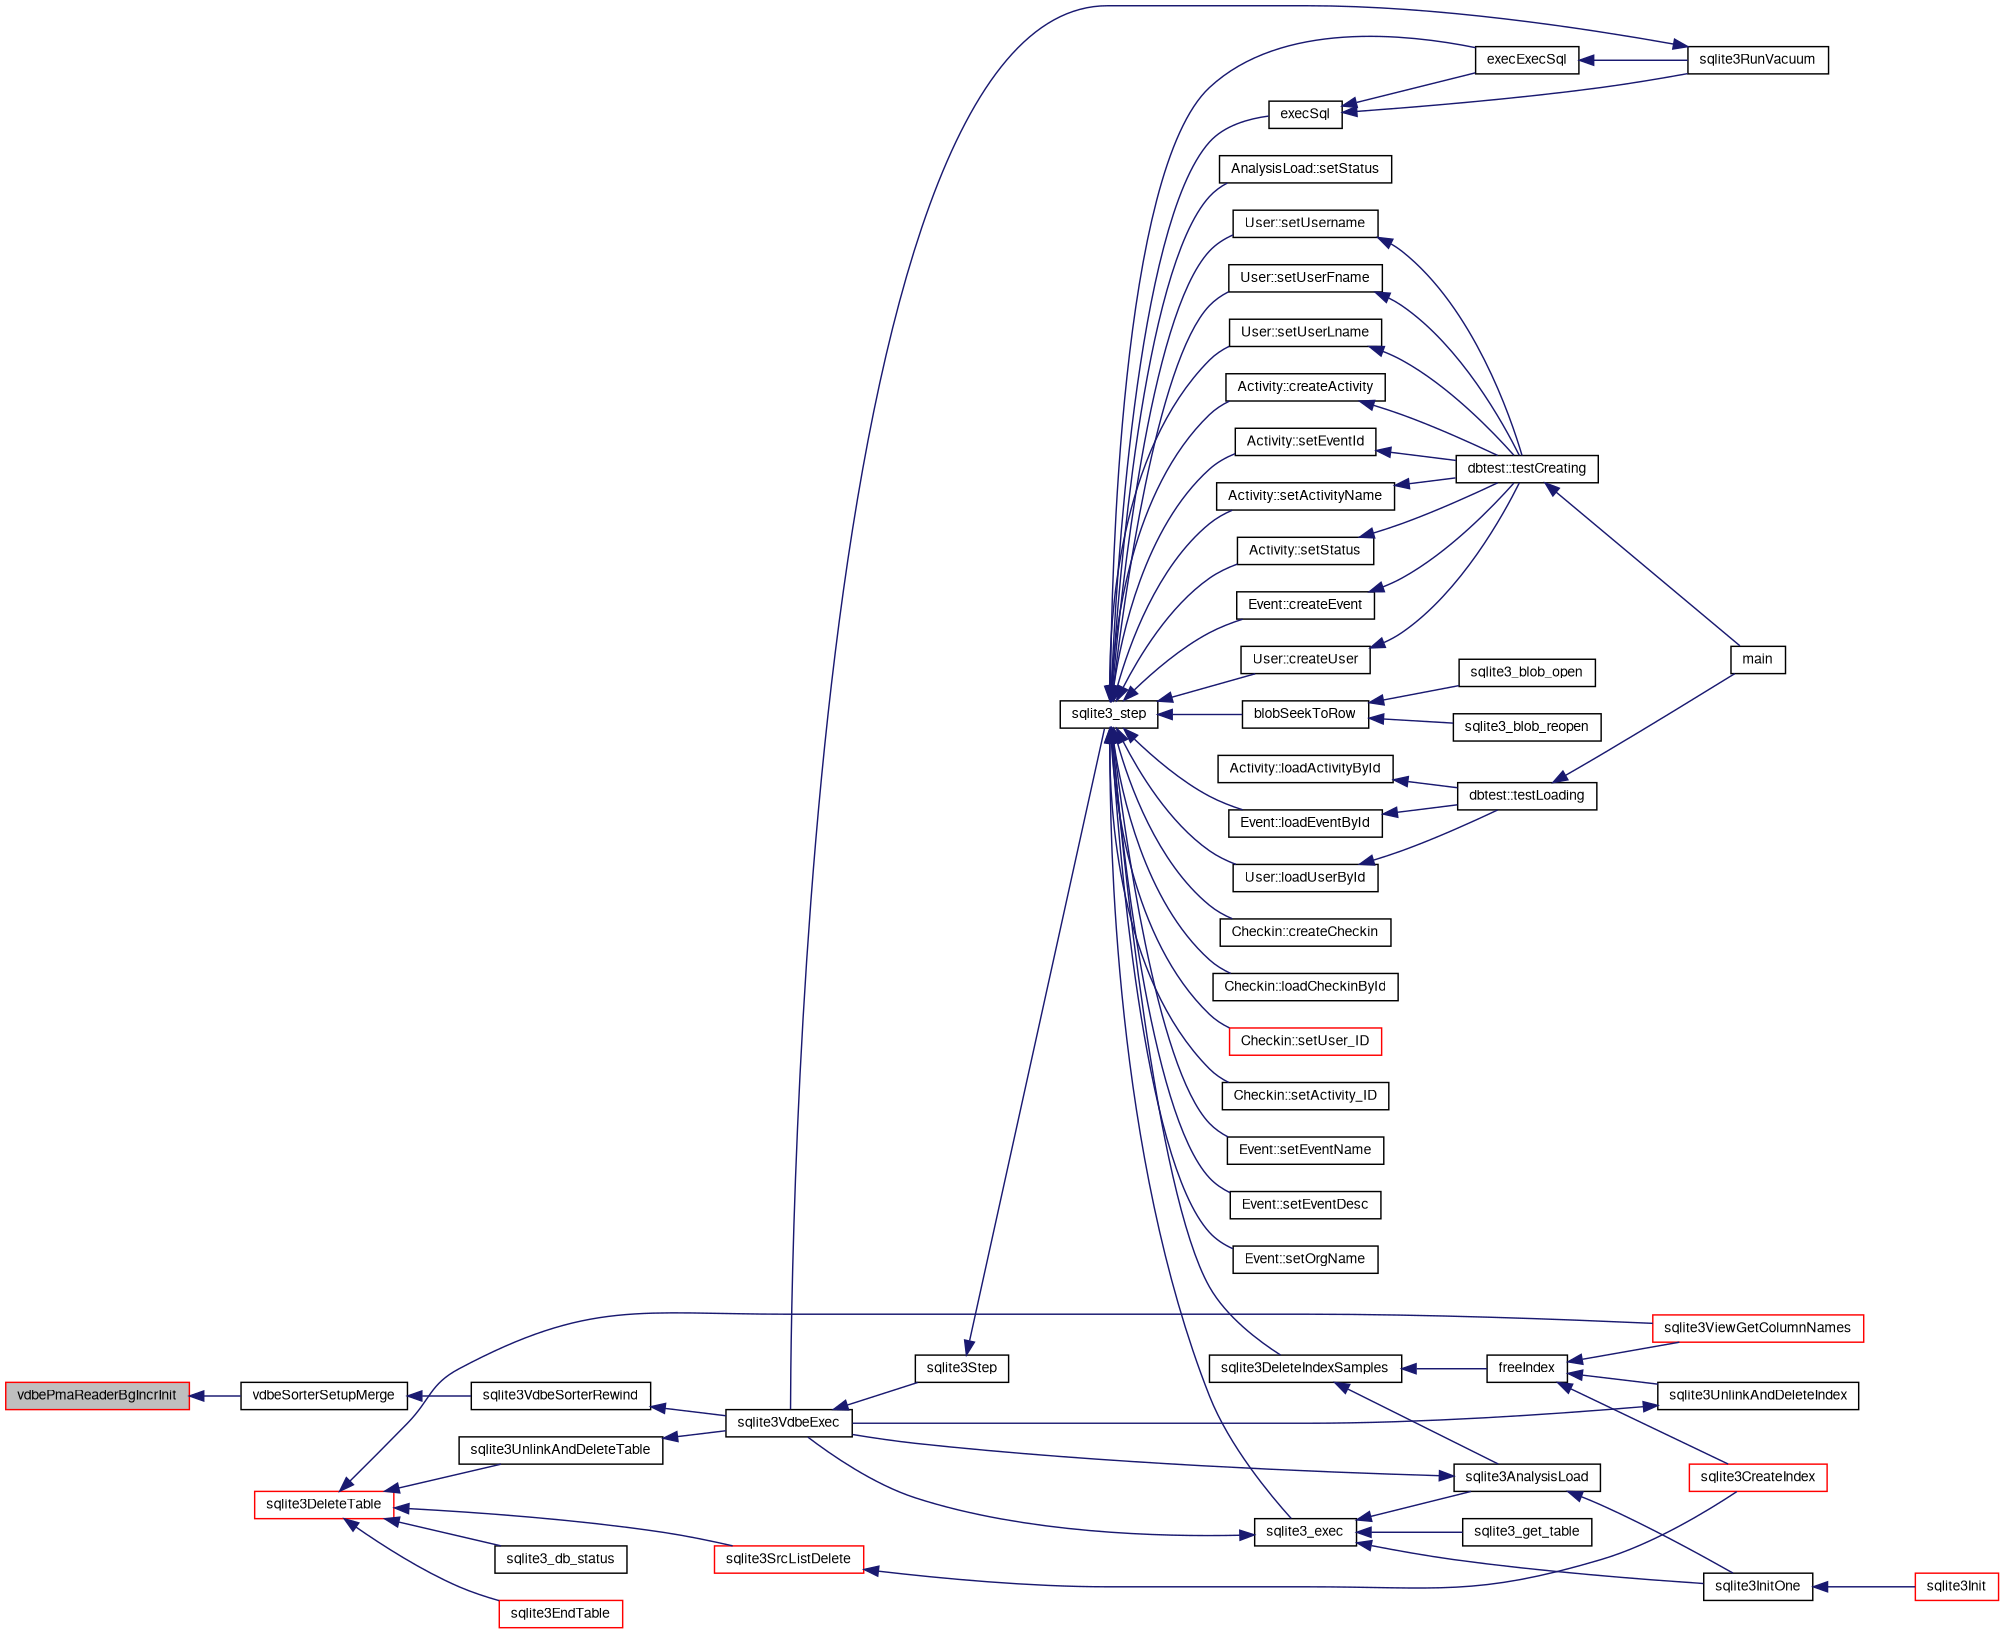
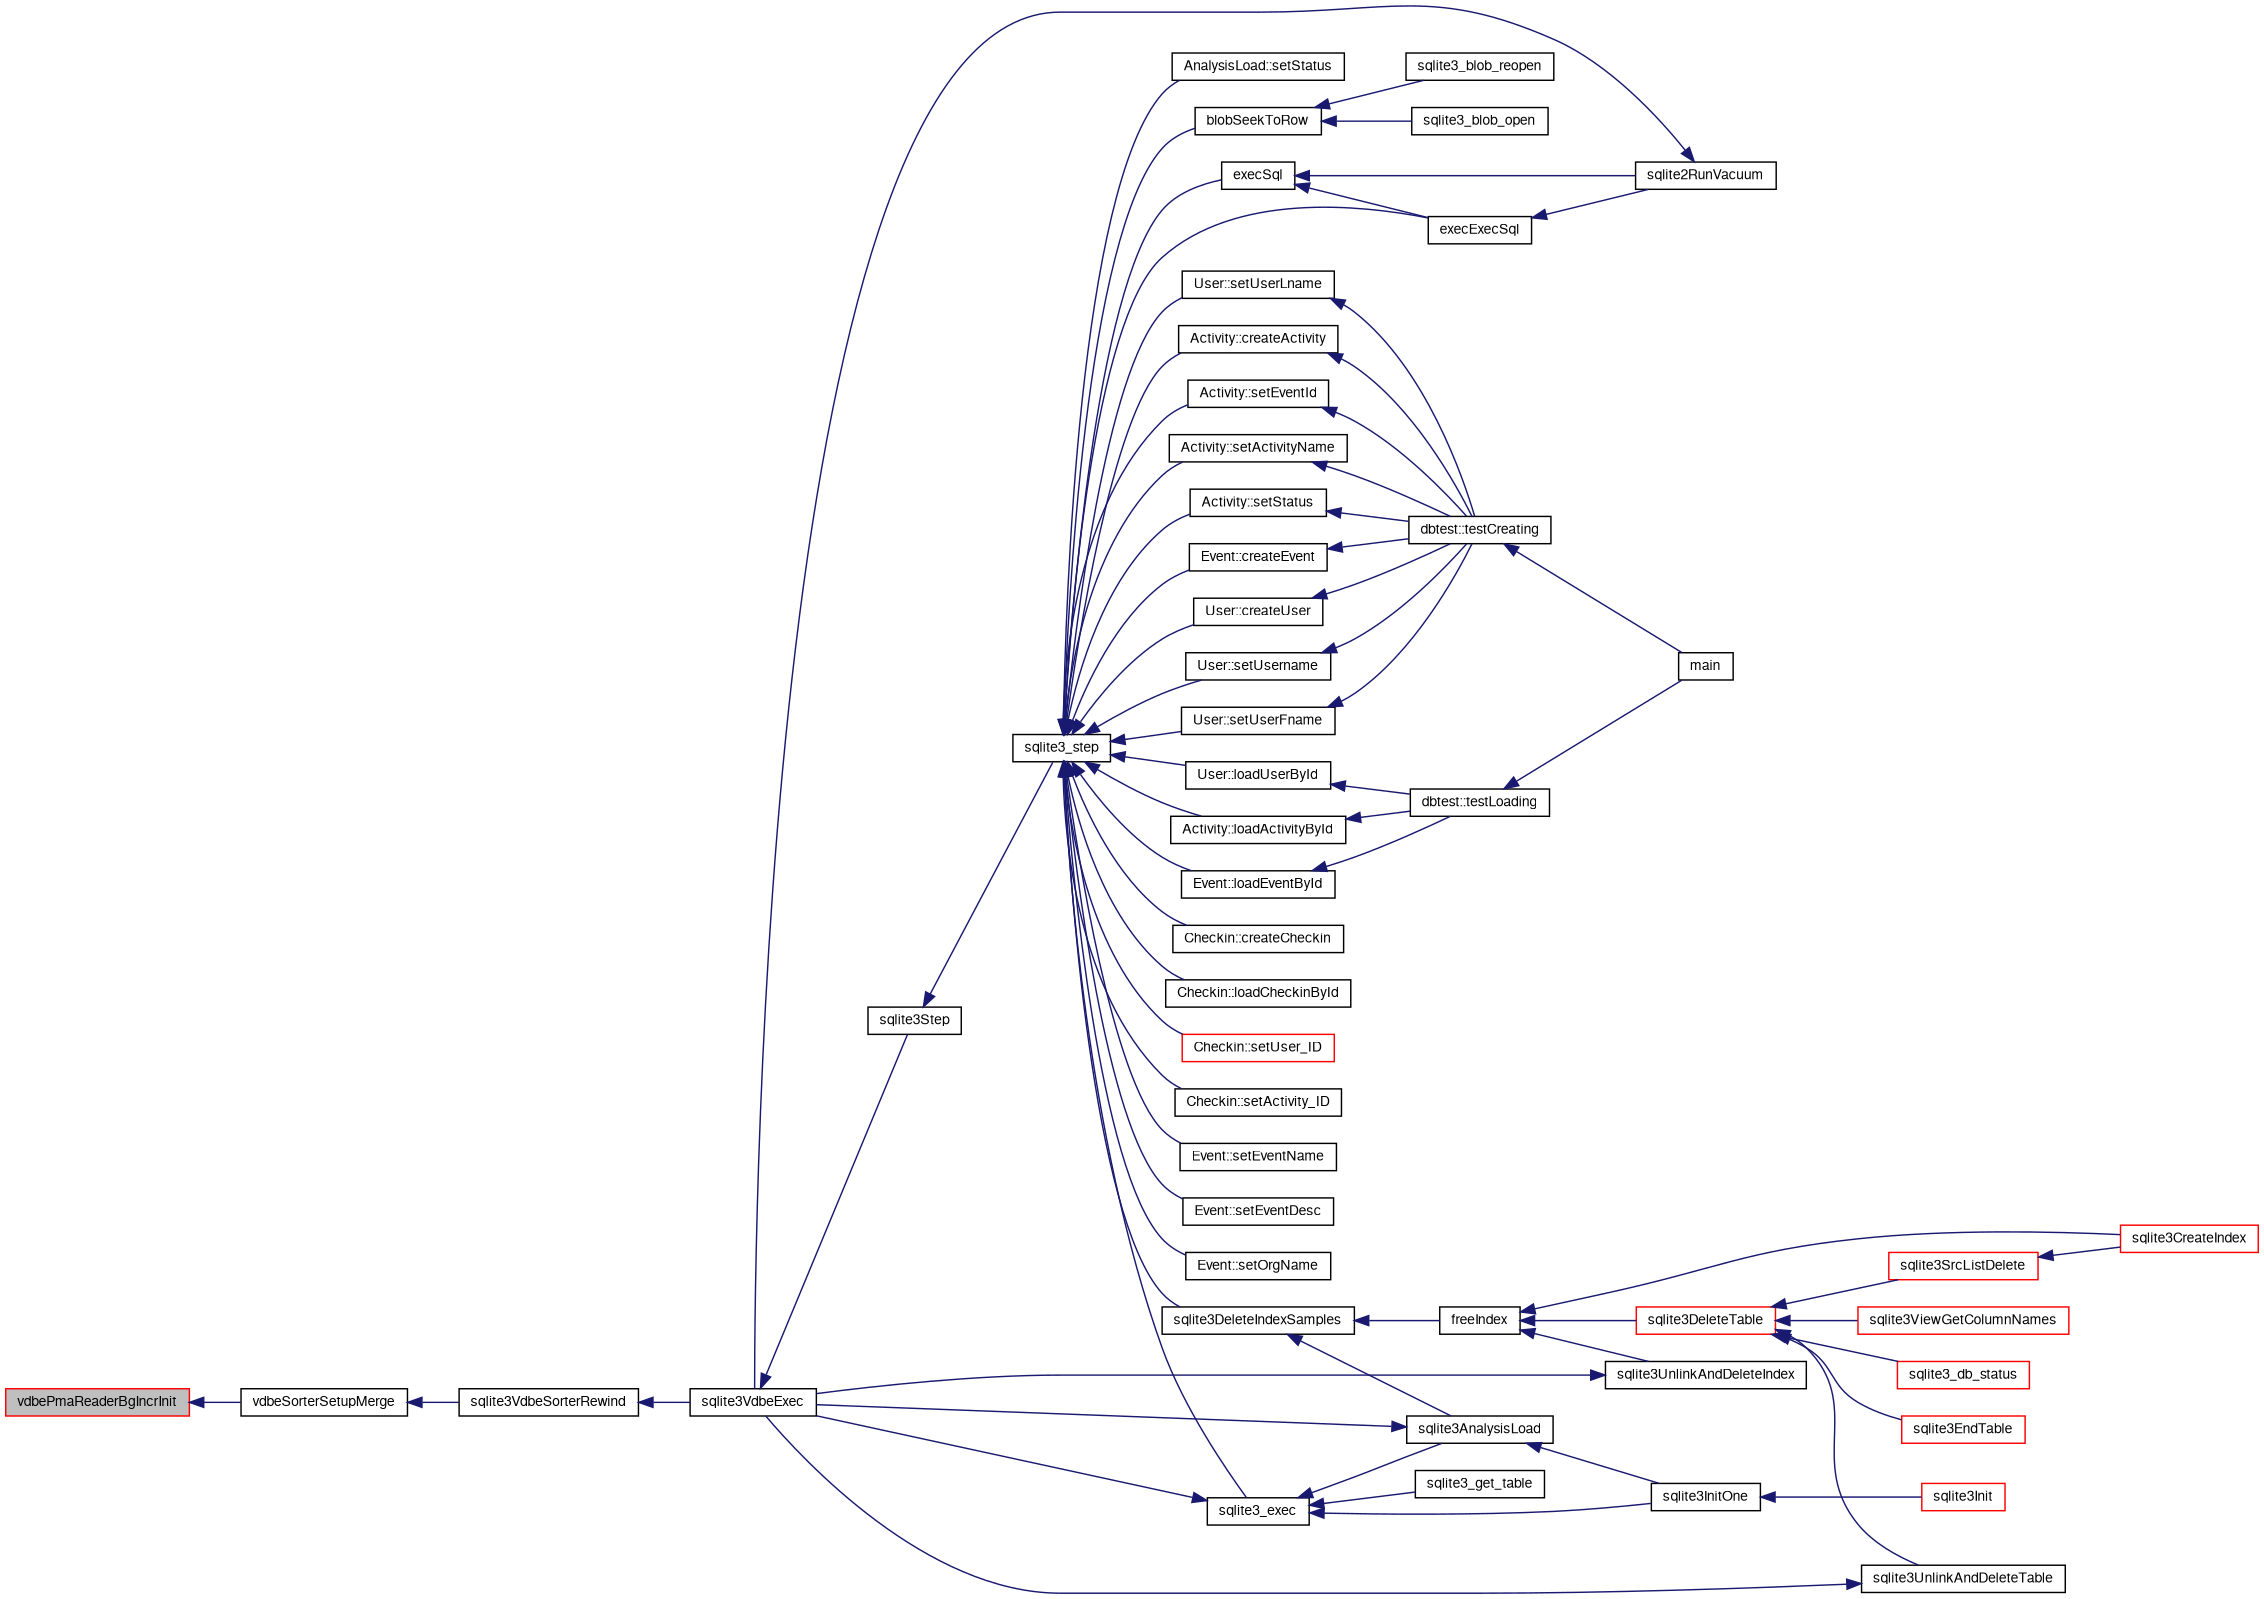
  digraph {
    rankdir=LR
    node [color=black fillcolor=white fontname=FreeSans fontsize=10 shape=record style=filled]
    edge [color=midnightblue dir=back fontname=FreeSans fontsize=10 labelfontname=FreeSans labelfontsize=10 style=solid]
    n1 [color=red fillcolor=grey75 fontcolor=black height=0.2 label=vdbePmaReaderBgIncrInit width=0.4]
    n2 [height=0.2 label=vdbeSorterSetupMerge width=0.4]
    n3 [height=0.2 label=sqlite3VdbeSorterRewind width=0.4]
    n4 [height=0.2 label=sqlite3VdbeExec width=0.4]
    n5 [height=0.2 label=sqlite3Step width=0.4]
    n6 [height=0.2 label=sqlite3_step width=0.4]
    n7 [height=0.2 label="Activity::createActivity" width=0.4]
    n8 [height=0.2 label="Activity::loadActivityById" width=0.4]
    n9 [height=0.2 label="Activity::setEventId" width=0.4]
    n10 [height=0.2 label="Activity::setActivityName" width=0.4]
    n11 [height=0.2 label="Activity::setStatus" width=0.4]
    n12 [height=0.2 label="Checkin::createCheckin" width=0.4]
    n13 [height=0.2 label="Checkin::loadCheckinById" width=0.4]
    n14 [color=red height=0.2 label="Checkin::setUser_ID" width=0.4]
    n15 [height=0.2 label="Checkin::setActivity_ID" width=0.4]
    n16 [height=0.2 label="Event::createEvent" width=0.4]
    n17 [height=0.2 label="Event::loadEventById" width=0.4]
    n18 [height=0.2 label="Event::setEventName" width=0.4]
    n19 [height=0.2 label="Event::setEventDesc" width=0.4]
    n20 [height=0.2 label="Event::setOrgName" width=0.4]
    n21 [height=0.2 label="AnalysisLoad::setStatus" width=0.4]
    n22 [height=0.2 label=blobSeekToRow width=0.4]
    n23 [height=0.2 label=sqlite3DeleteIndexSamples width=0.4]
    n24 [height=0.2 label=sqlite3_exec width=0.4]
    n25 [height=0.2 label=execSql width=0.4]
    n26 [height=0.2 label=execExecSql width=0.4]
    n27 [height=0.2 label="User::createUser" width=0.4]
    n28 [height=0.2 label="User::loadUserById" width=0.4]
    n29 [height=0.2 label="User::setUsername" width=0.4]
    n30 [height=0.2 label="User::setUserFname" width=0.4]
    n31 [height=0.2 label="User::setUserLname" width=0.4]
    n32 [height=0.2 label="dbtest::testCreating" width=0.4]
    n33 [height=0.2 label="dbtest::testLoading" width=0.4]
    n34 [height=0.2 label=sqlite3_blob_open width=0.4]
    n35 [height=0.2 label=sqlite3_blob_reopen width=0.4]
    n36 [height=0.2 label=sqlite3AnalysisLoad width=0.4]
    n37 [height=0.2 label=freeIndex width=0.4]
    n38 [height=0.2 label=sqlite3InitOne width=0.4]
    n39 [height=0.2 label=sqlite3_get_table width=0.4]
-   n40 [height=0.2 label=sqlite3RunVacuum width=0.4]
+   n40 [height=0.2 label=sqlite2RunVacuum width=0.4]
    n41 [height=0.2 label=main width=0.4]
    n42 [height=0.2 label=sqlite3UnlinkAndDeleteIndex width=0.4]
    n43 [color=red height=0.2 label=sqlite3DeleteTable width=0.4]
    n44 [color=red height=0.2 label=sqlite3CreateIndex width=0.4]
    n45 [color=red height=0.2 label=sqlite3Init width=0.4]
-   n46 [height=0.2 label=sqlite3_db_status width=0.4]
+   n46 [color=red height=0.2 label=sqlite3_db_status width=0.4]
    n47 [height=0.2 label=sqlite3UnlinkAndDeleteTable width=0.4]
    n48 [color=red height=0.2 label=sqlite3EndTable width=0.4]
    n49 [color=red height=0.2 label=sqlite3ViewGetColumnNames width=0.4]
    n50 [color=red height=0.2 label=sqlite3SrcListDelete width=0.4]
    n1 -> n2
    n2 -> n3
    n3 -> n4
    n4 -> n5
    n5 -> n6
    n6 -> n7
+   n6 -> n8
    n6 -> n9
    n6 -> n10
    n6 -> n11
    n6 -> n12
    n6 -> n13
    n6 -> n14
    n6 -> n15
    n6 -> n16
    n6 -> n17
    n6 -> n18
    n6 -> n19
    n6 -> n20
    n6 -> n21
    n6 -> n22
    n6 -> n23
    n6 -> n24
    n6 -> n25
    n6 -> n26
    n6 -> n27
    n6 -> n28
    n6 -> n29
    n6 -> n30
    n6 -> n31
    n7 -> n32
    n8 -> n33
    n9 -> n32
    n10 -> n32
    n11 -> n32
    n16 -> n32
    n17 -> n33
    n22 -> n34
    n22 -> n35
    n23 -> n36
    n23 -> n37
    n24 -> n4
    n24 -> n36
    n24 -> n38
    n24 -> n39
    n25 -> n26
    n25 -> n40
    n26 -> n40
    n27 -> n32
    n28 -> n33
    n29 -> n32
    n30 -> n32
    n31 -> n32
    n32 -> n41
    n33 -> n41
    n36 -> n4
    n36 -> n38
    n37 -> n42
-   n37 -> n49
+   n37 -> n43
    n37 -> n44
    n38 -> n45
    n40 -> n4
    n42 -> n4
    n43 -> n46
    n43 -> n47
    n43 -> n48
    n43 -> n49
    n43 -> n50
    n47 -> n4
    n50 -> n44
  }
